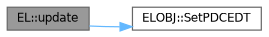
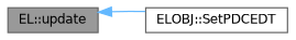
  digraph {
    rankdir=LR
    node [fontname=Helvetica fontsize=10 shape=box style=filled]
    n1 [color=gray40 fillcolor=grey60 fontcolor=black height=0.2 label="EL::update" width=0.4]
    n2 [color=grey40 fillcolor=white height=0.2 label="ELOBJ::SetPDCEDT" width=0.4]
-   n1 -> n2 [color=steelblue1 fontname=Helvetica fontsize=10 labelfontname=Helvetica labelfontsize=10 style=solid]
+   n2 -> n1 [color=steelblue1 fontname=Helvetica fontsize=10 labelfontname=Helvetica labelfontsize=10 style=solid]
  }
